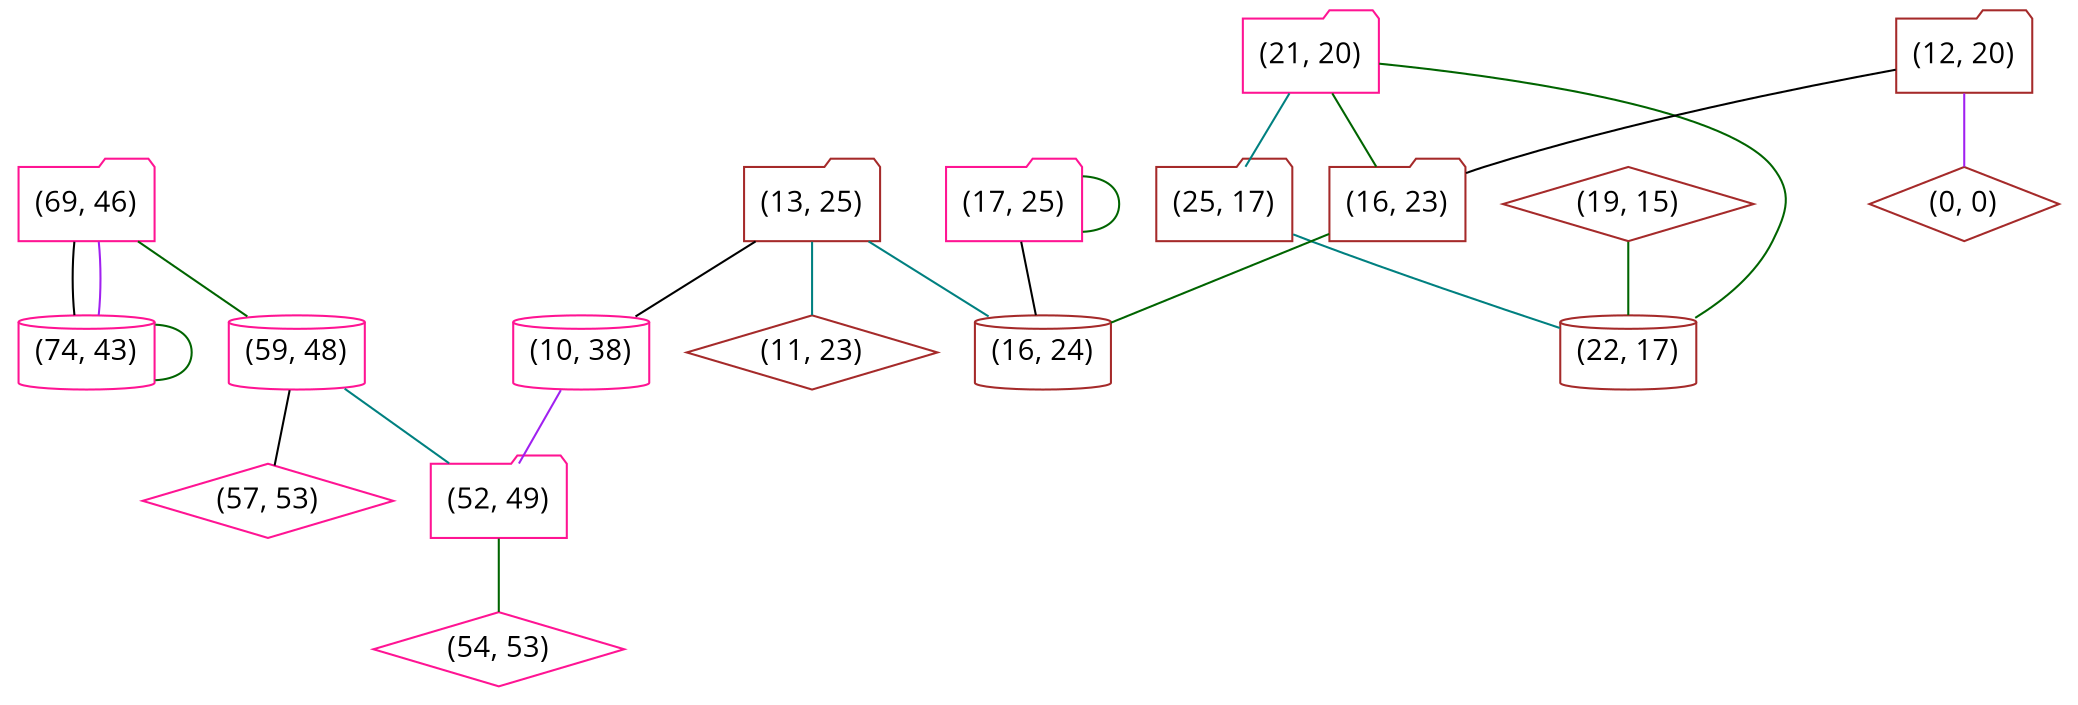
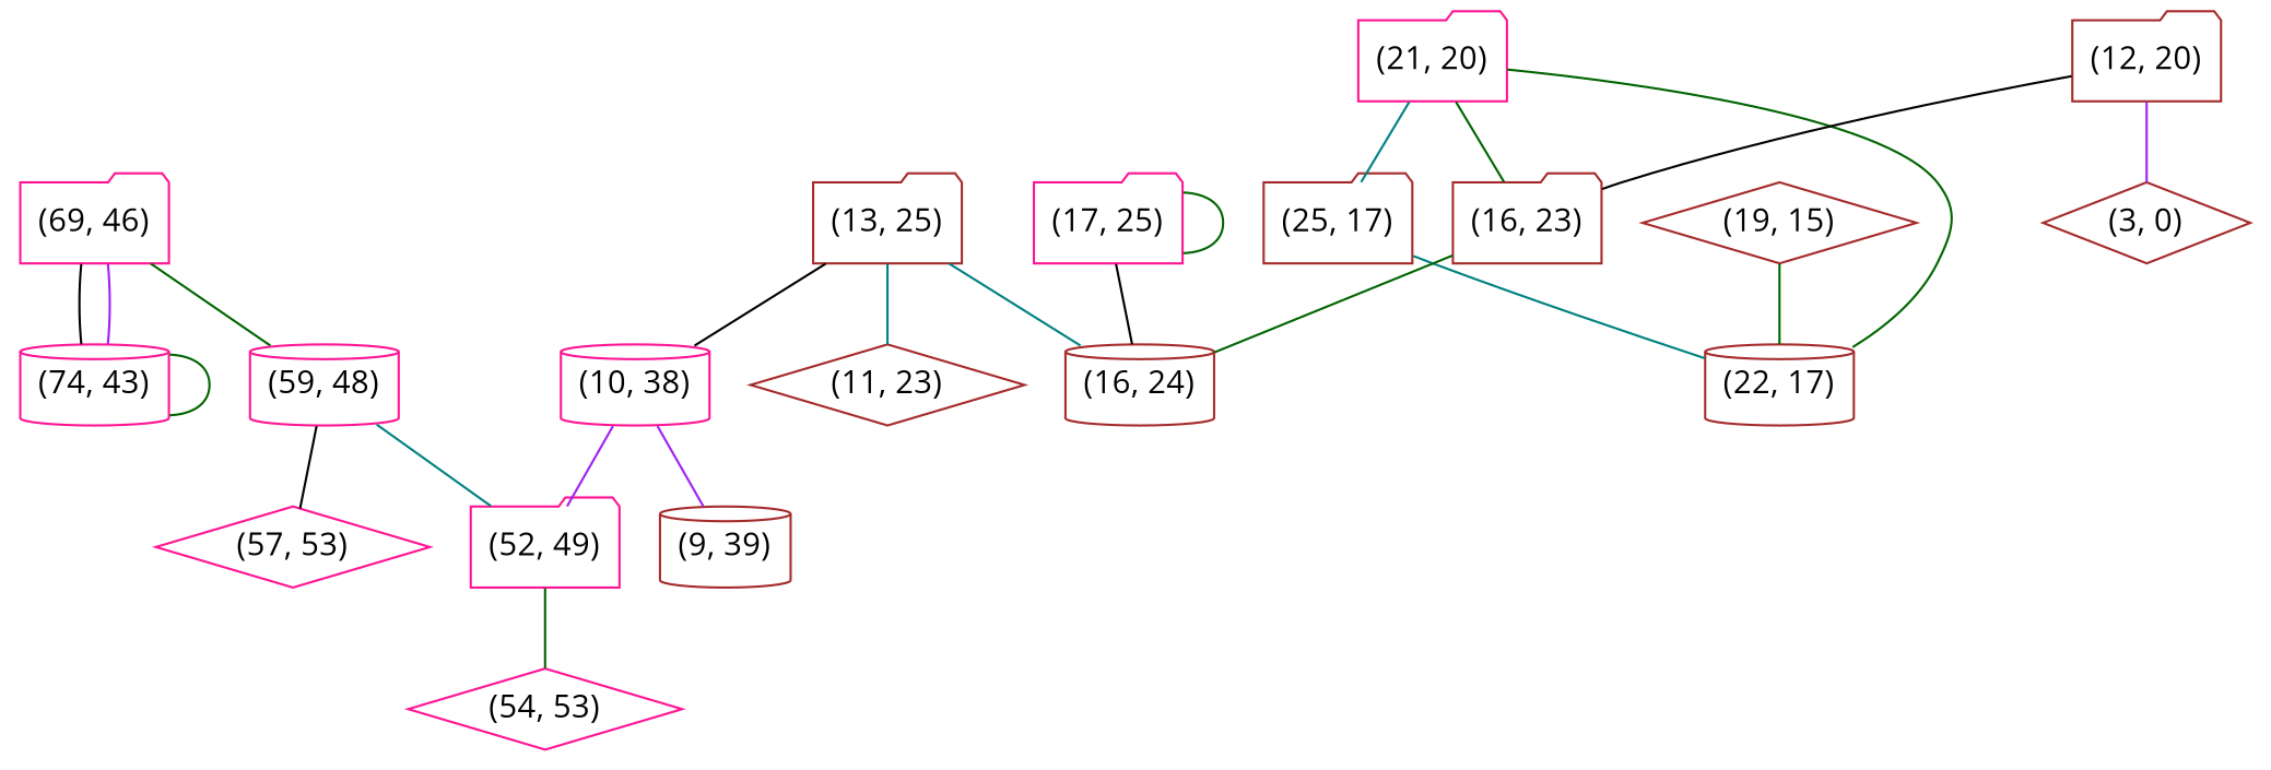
  graph {
    fontname="Open Sans"
    node [color=brown fontname="Open Sans" shape=folder]
    edge [color=darkgreen fontname="Open Sans" weight=1]
    "(69, 46)" [color=deeppink]
    "(74, 43)" [color=deeppink shape=cylinder]
    "(59, 48)" [color=deeppink shape=cylinder]
    "(52, 49)" [color=deeppink]
    "(57, 53)" [color=deeppink shape=diamond]
    "(21, 20)" [color=deeppink]
    "(25, 17)"
    "(22, 17)" [shape=cylinder]
    "(16, 23)"
    "(16, 24)" [shape=cylinder]
    "(12, 20)"
-   "(0, 0)" [shape=diamond]
+   "(0, 0)" [shape=diamond label="(3, 0)"]
    "(19, 15)" [shape=diamond]
    "(10, 38)" [color=deeppink shape=cylinder]
    "(13, 25)"
    "(11, 23)" [shape=diamond]
+   "(9, 39)" [shape=cylinder]
    "(54, 53)" [color=deeppink shape=diamond]
    "(17, 25)" [color=deeppink]
    "(69, 46)" -- "(74, 43)" [color=black]
    "(69, 46)" -- "(74, 43)" [color=purple]
    "(69, 46)" -- "(59, 48)"
    "(74, 43)" -- "(74, 43)" [weight=2]
    "(59, 48)" -- "(52, 49)" [color=teal]
    "(59, 48)" -- "(57, 53)" [color=black]
    "(52, 49)" -- "(54, 53)"
    "(21, 20)" -- "(25, 17)" [color=teal weight=2]
    "(21, 20)" -- "(22, 17)"
    "(21, 20)" -- "(16, 23)"
    "(25, 17)" -- "(22, 17)" [color=teal]
    "(16, 23)" -- "(16, 24)"
    "(12, 20)" -- "(16, 23)" [color=black]
    "(12, 20)" -- "(0, 0)" [color=purple weight=4]
    "(19, 15)" -- "(22, 17)"
    "(10, 38)" -- "(52, 49)" [color=purple]
+   "(10, 38)" -- "(9, 39)" [color=purple]
    "(13, 25)" -- "(16, 24)" [color=teal]
    "(13, 25)" -- "(10, 38)" [color=black]
    "(13, 25)" -- "(11, 23)" [color=teal]
    "(17, 25)" -- "(16, 24)" [color=black]
    "(17, 25)" -- "(17, 25)" [weight=2]
  }
